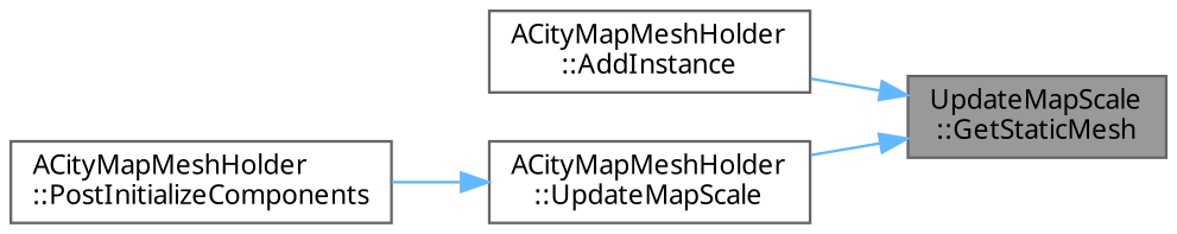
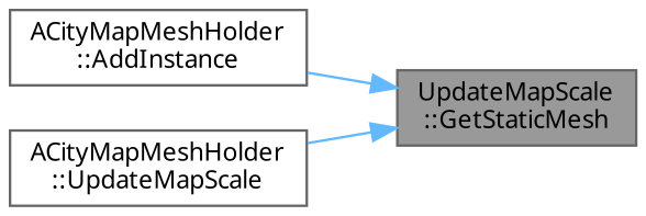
  digraph {
    fontname="Noto Sans"
    rankdir=RL
    node [color=grey40 fillcolor=white fontname="Noto Sans" fontsize=10 shape=box style=filled]
    edge [color=steelblue1 dir=back fontname="Noto Sans" fontsize=10 labelfontname=Helvetica labelfontsize=10 style=solid]
    n1 [color=gray40 fillcolor=grey60 fontcolor=black height=0.2 label="UpdateMapScale\l::GetStaticMesh" width=0.4]
    n2 [height=0.2 label="ACityMapMeshHolder\l::AddInstance" width=0.4]
    n3 [height=0.2 label="ACityMapMeshHolder\l::UpdateMapScale" width=0.4]
-   n4 [height=0.2 label="ACityMapMeshHolder\l::PostInitializeComponents" width=0.4]
    n1 -> n2
    n1 -> n3
-   n3 -> n4
  }
